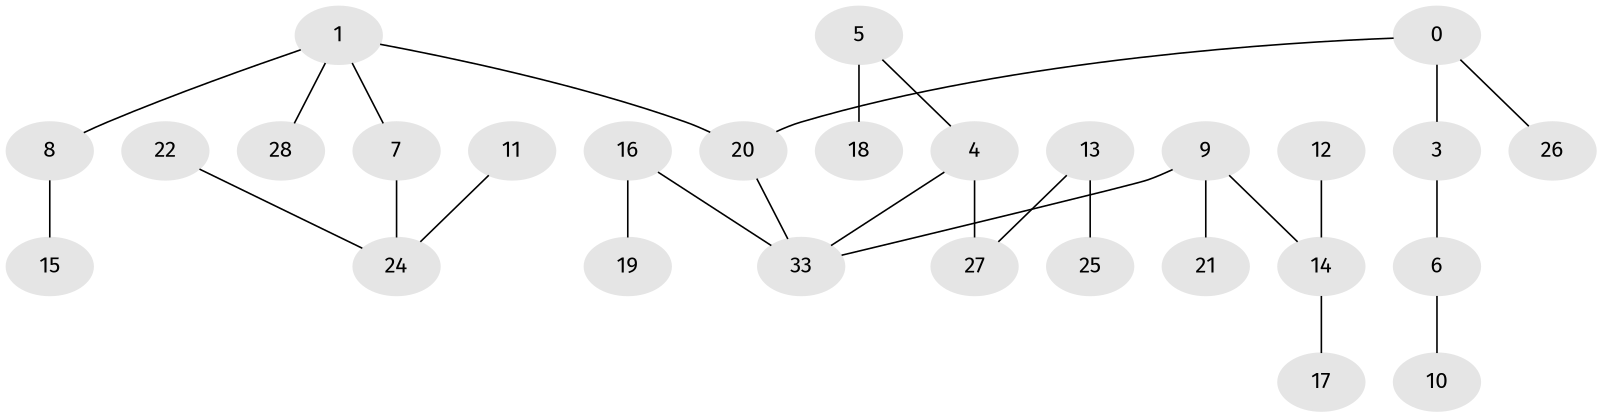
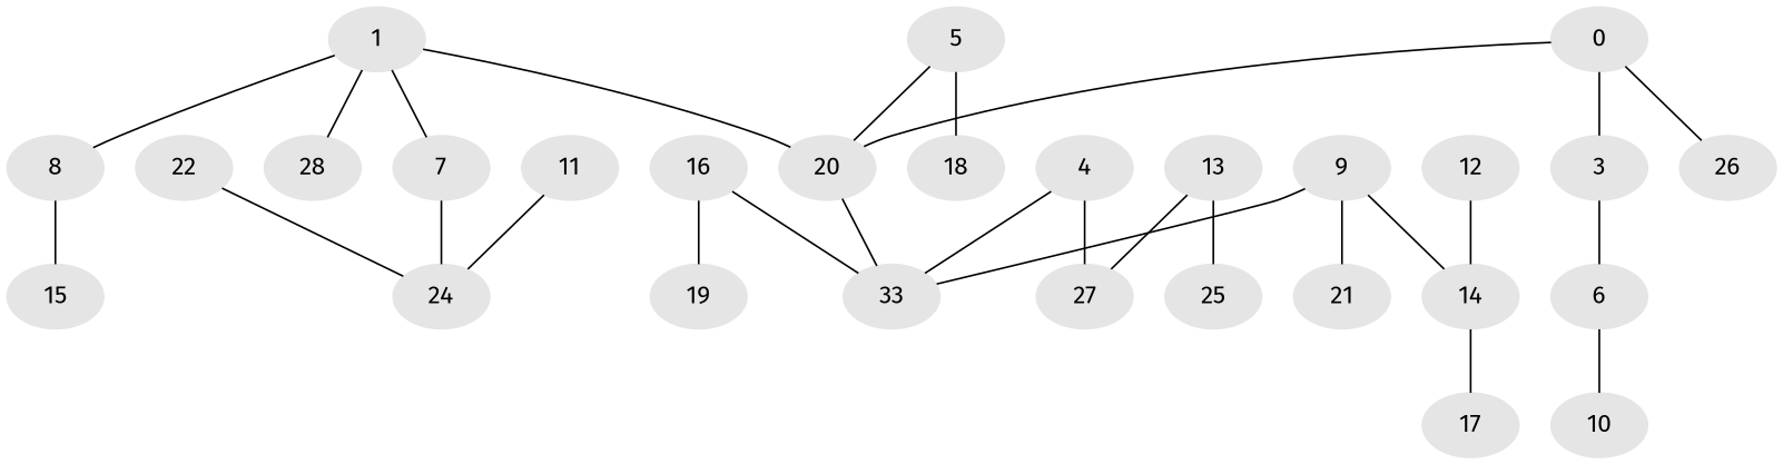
  graph {
    fontname="Fira Sans"
    node [color=gray90 fontname="Fira Sans" style=filled]
    edge [fontname="Fira Sans" weight=1.0]
    1
    7
    8
    20
    28
    24
    15
    n8 [label=33]
    n9 [label=0]
    3
    26
    6
    10
    4
    27
    5
    18
    9
    14
    21
    17
    11
    12
    13
    25
    16
    19
    22
    1 -- 7
    1 -- 8
    1 -- 20
    1 -- 28
    7 -- 24
    8 -- 15
    20 -- n8
    n9 -- 20
    n9 -- 3
    n9 -- 26
    3 -- 6
    6 -- 10
    4 -- n8
    4 -- 27
-   5 -- 4
+   5 -- 20
    5 -- 18
    9 -- n8
    9 -- 14
    9 -- 21
    14 -- 17
    11 -- 24
    12 -- 14
    13 -- 27
    13 -- 25
    16 -- n8
    16 -- 19
    22 -- 24
  }
